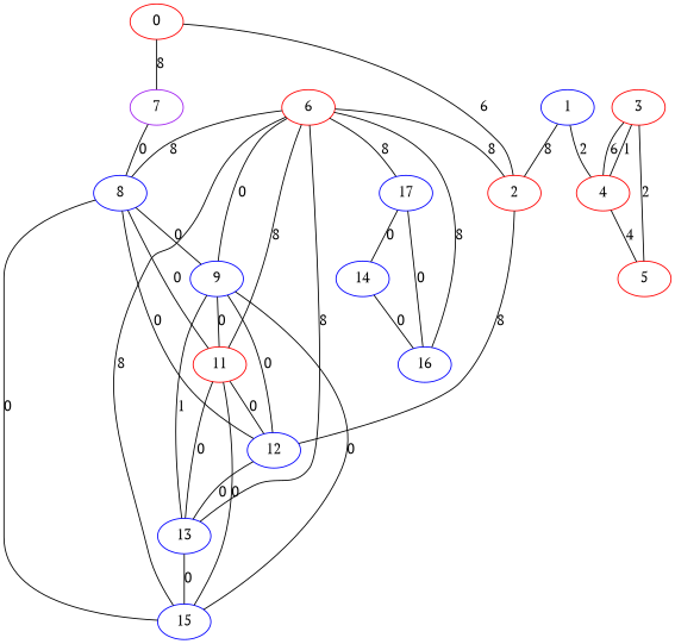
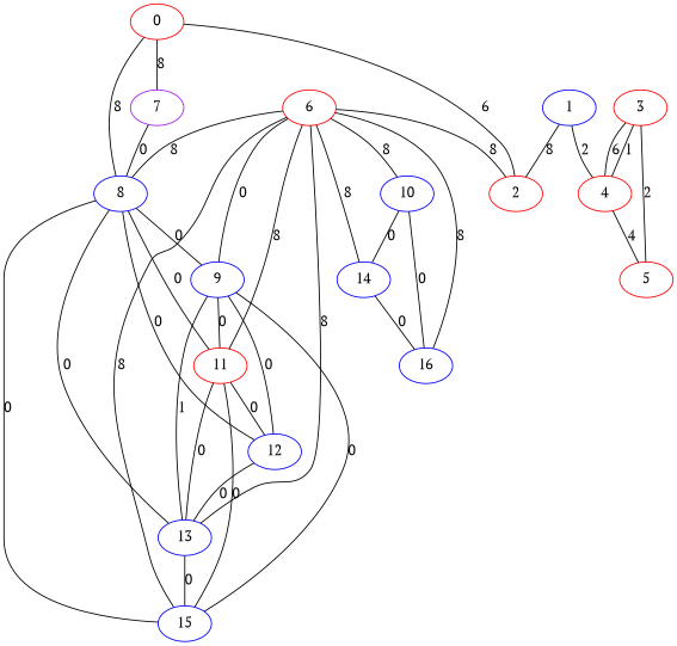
  graph {
    fontname="PT Serif"
    node [color=blue fontname="PT Serif" weight=3]
    edge [fontname="PT Serif"]
    0 [color=red weight=1]
    2 [color=red weight=1]
    7 [color=purple weight=4]
    8
    1 [weight=1]
    4 [color=red weight=1]
    12
    9
    11 [color=red]
    13
    15
    3 [color=red weight=1]
    5 [color=red weight=1]
-   10 [label=17]
+   10
    14
    16
    6 [color=red weight=1]
    0 -- 2 [label=6]
    0 -- 7 [label=8]
-   2 -- 12 [label=8]
+   0 -- 8 [label=8]
    7 -- 8 [label=0]
    8 -- 12 [label=0]
    8 -- 9 [label=0]
    8 -- 11 [label=0]
+   8 -- 13 [label=0]
    8 -- 15 [label=0]
    1 -- 2 [label=8]
    1 -- 4 [label=2]
    4 -- 5 [label=4]
    12 -- 13 [label=0]
    9 -- 12 [label=0]
    9 -- 11 [label=0]
    9 -- 13 [label=1]
    9 -- 15 [label=0]
    11 -- 12 [label=0]
    11 -- 13 [label=0]
    11 -- 15 [label=0]
    13 -- 15 [label=0]
    3 -- 4 [label=1]
    3 -- 4 [label=6]
    3 -- 5 [label=2]
    10 -- 14 [label=0]
    10 -- 16 [label=0]
    14 -- 16 [label=0]
    6 -- 2 [label=8]
    6 -- 8 [label=8]
    6 -- 9 [label=0]
    6 -- 11 [label=8]
    6 -- 13 [label=8]
    6 -- 15 [label=8]
    6 -- 10 [label=8]
+   6 -- 14 [label=8]
    6 -- 16 [label=8]
  }
